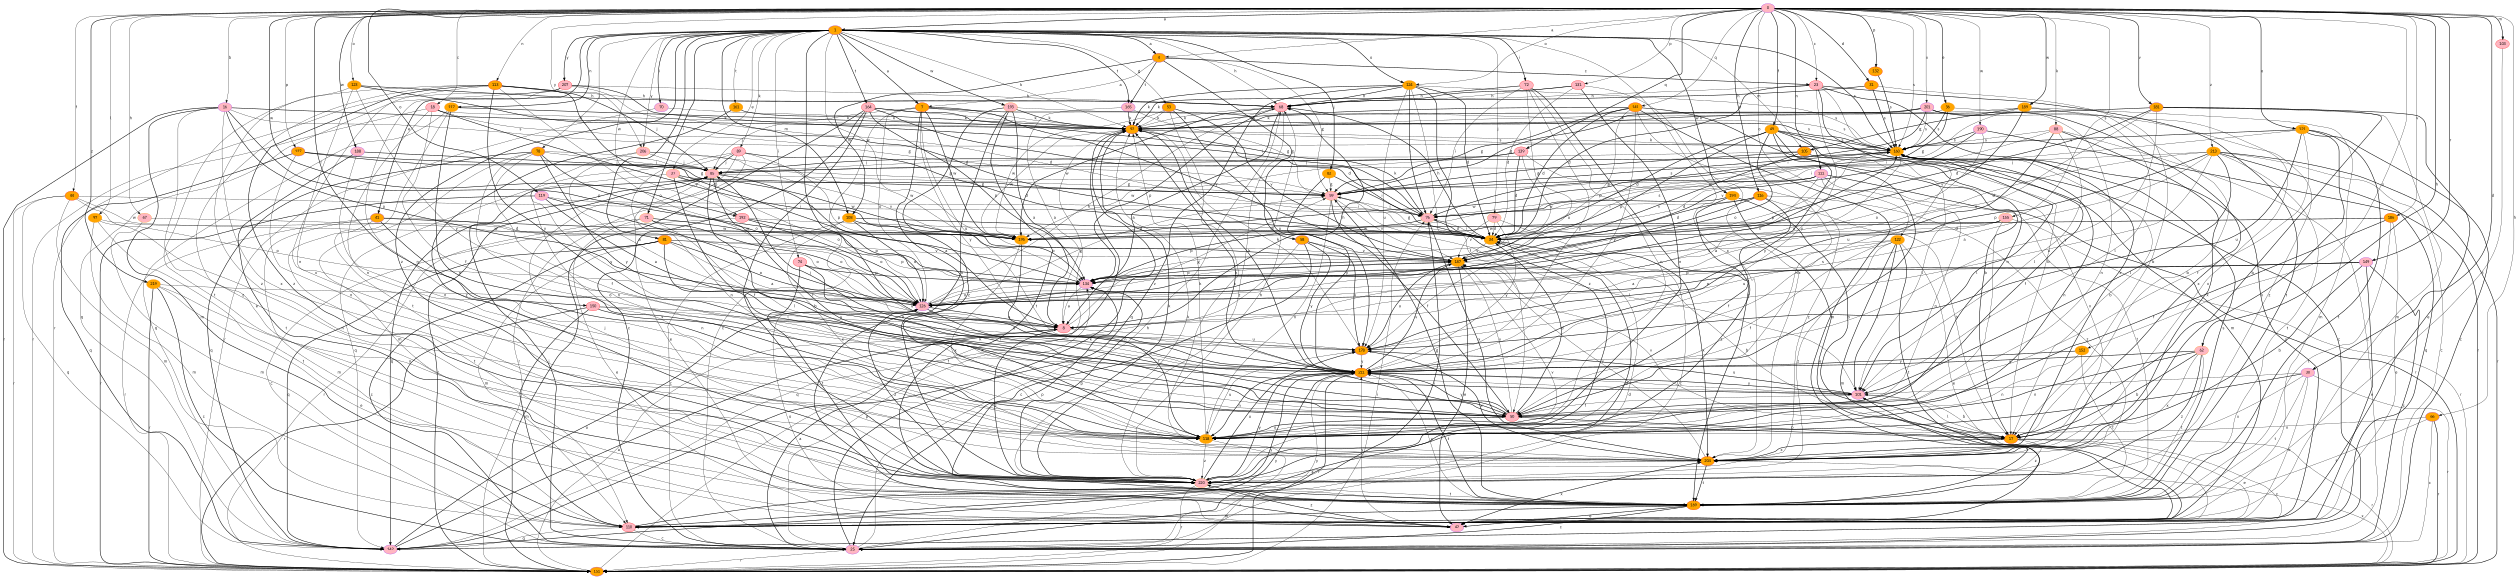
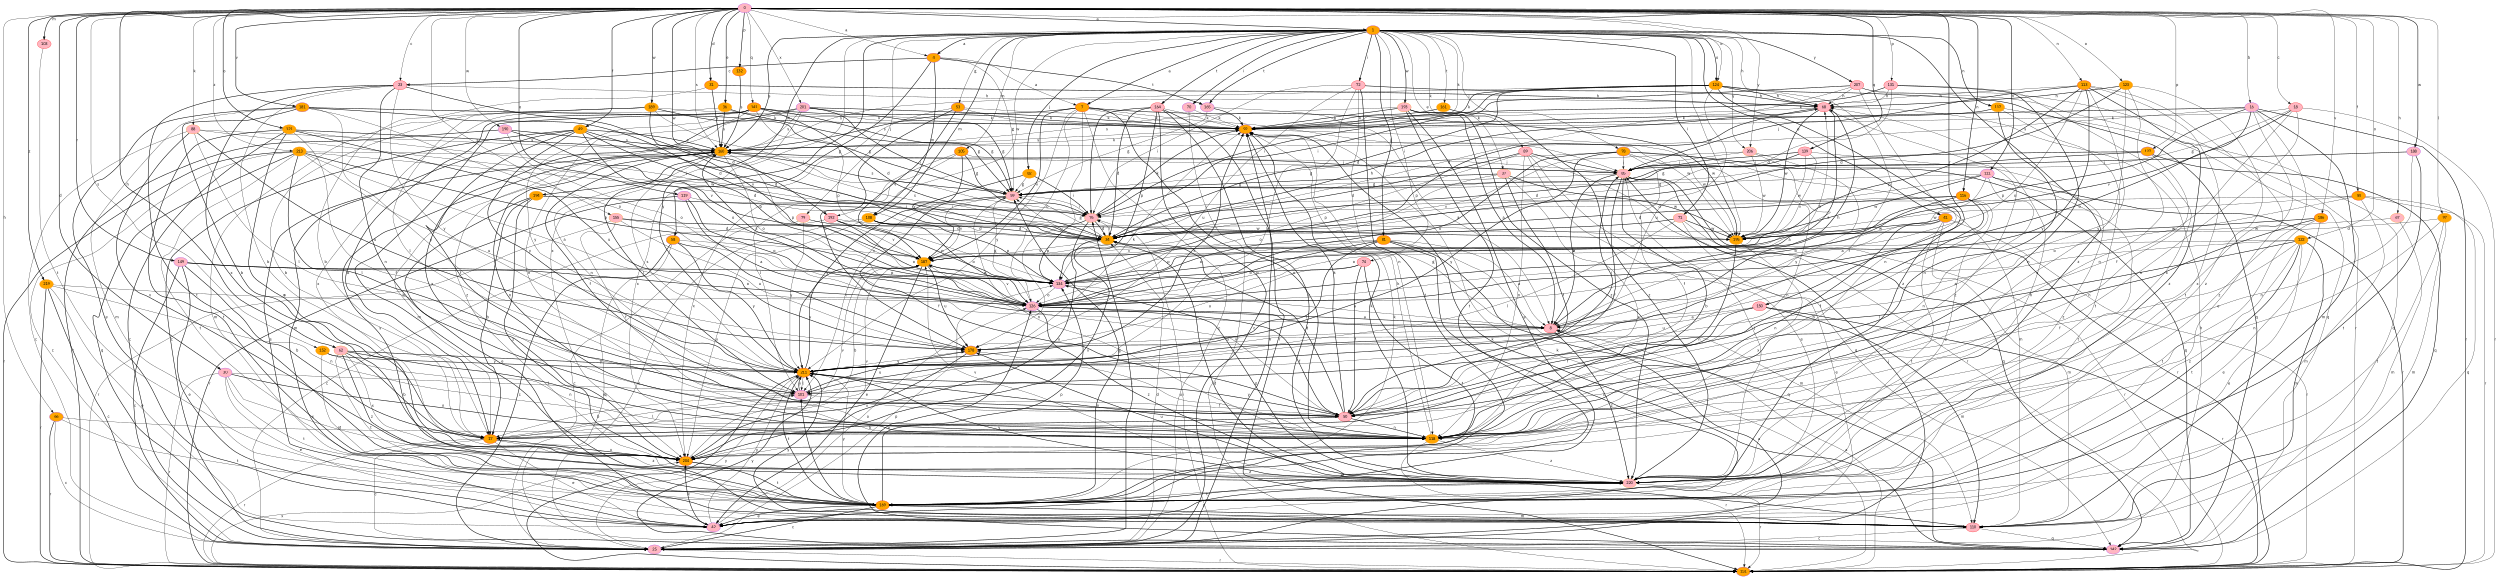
  strict digraph {
    fontname="IBM Plex Sans"
    node [color=darkorange fillcolor=orange fontname="IBM Plex Sans" style=filled]
    edge [fontname="IBM Plex Sans" style=solid]
    0 [color=purple fillcolor=lightpink]
    1 [color=purple]
    4 [color=purple]
    16 [color=purple fillcolor=lightpink]
    18 [color=red fillcolor=lightpink]
    23 [color=red fillcolor=lightpink]
    30 [color=purple fillcolor=lightpink]
    31 [color=red]
    36
    44 [color=red]
    49
    62 [fillcolor=lightpink]
    66 [color=purple]
    67 [fillcolor=lightpink]
    88 [fillcolor=lightpink]
    97
    103 [color=red fillcolor=lightpink]
    111 [color=purple fillcolor=lightpink]
    113 [color=red]
    116 [color=red]
    119 [color=purple fillcolor=lightpink]
    121
    122
    123
    124
    127 [color=purple]
    131 [color=red fillcolor=lightpink]
    132 [color=red]
    139 [color=red fillcolor=lightpink]
    141 [color=red]
    149 [color=purple fillcolor=lightpink]
    150 [color=red fillcolor=lightpink]
    152
    155 [fillcolor=lightpink]
    160
    181 [color=purple]
    186 [color=red]
    188 [color=purple fillcolor=lightpink]
    189
    190 [color=purple fillcolor=lightpink]
    192 [color=red fillcolor=lightpink]
    201 [color=purple fillcolor=lightpink]
    206 [fillcolor=lightpink]
    213
    219
    7 [color=red]
    37 [fillcolor=lightpink]
    41 [color=purple]
    53 [color=purple]
    68 [color=red fillcolor=lightpink]
    70 [color=purple fillcolor=lightpink]
    71 [fillcolor=lightpink]
    72 [color=red fillcolor=lightpink]
    74 [color=red fillcolor=lightpink]
    78 [color=purple]
    79 [fillcolor=lightpink]
    81 [color=red]
    82
    89 [color=red fillcolor=lightpink]
    92 [color=purple]
    105 [color=red]
    108
    117
    161
    164 [color=red fillcolor=lightpink]
    165 [color=purple fillcolor=lightpink]
    193 [fillcolor=lightpink]
    194
    195
    204 [color=red]
    207 [color=red fillcolor=lightpink]
    211 [color=red]
    220 [fillcolor=lightpink]
    58 [color=purple]
    59 [fillcolor=lightpink]
    126 [color=purple fillcolor=lightpink]
    110 [color=red fillcolor=lightpink]
    134 [color=purple fillcolor=lightpink]
    151 [color=purple]
    118
    187
    50 [color=red fillcolor=lightpink]
    17 [color=red]
    34
    169 [color=red]
    42 [color=purple fillcolor=lightpink]
    101 [color=purple fillcolor=lightpink]
    76 [fillcolor=lightpink]
    142 [color=purple fillcolor=lightpink]
    25 [color=purple fillcolor=lightpink]
    178 [color=purple]
    8 [color=red fillcolor=lightpink]
    85 [fillcolor=lightpink]
    0 -> 1 [label=a style=bold]
    0 -> 4 [label=a]
    0 -> 16 [label=b]
    0 -> 18 [label=c]
    0 -> 23 [label=c]
    0 -> 30 [label=d style=bold]
    0 -> 31 [label=d style=bold]
    0 -> 36 [label=e style=bold]
    0 -> 44 [label=f]
    0 -> 49 [label=f style=bold]
    0 -> 62 [label=h style=bold]
    0 -> 66 [label=h]
    0 -> 67 [label=h]
    0 -> 88 [label=k]
    0 -> 97 [label=l]
    0 -> 103 [label=m style=bold]
    0 -> 111 [label=n style=bold]
    0 -> 113 [label=n]
    0 -> 116 [label=n style=bold]
    0 -> 119 [label=o style=bold]
    0 -> 121 [label=o style=bold]
    0 -> 122 [label=o]
    0 -> 123 [label=o]
    0 -> 124 [label=o]
    0 -> 127 [label=p]
    0 -> 131 [label=p]
    0 -> 132 [label=p style=bold]
    0 -> 139 [label=q style=bold]
    0 -> 141 [label=q]
    0 -> 149 [label=r style=bold]
    0 -> 150 [label=r style=bold]
    0 -> 152 [label=s]
    0 -> 155 [label=s]
    0 -> 160 [label=s]
    0 -> 181 [label=v style=bold]
    0 -> 186 [label=v]
    0 -> 188 [label=w style=bold]
    0 -> 189 [label=w style=bold]
    0 -> 190 [label=w]
    0 -> 192 [label=w style=bold]
    0 -> 201 [label=x]
    0 -> 206 [label=y]
    0 -> 213 [label=z]
    0 -> 219 [label=z style=bold]
    1 -> 4 [label=a style=bold]
    1 -> 124 [label=o style=bold]
    1 -> 160 [label=s style=bold]
    1 -> 192 [label=w]
    1 -> 206 [label=y]
    1 -> 7 [label=a style=bold]
    1 -> 37 [label=e]
    1 -> 41 [label=e style=bold]
    1 -> 53 [label=g]
    1 -> 68 [label=h]
    1 -> 70 [label=i style=bold]
    1 -> 71 [label=i style=bold]
    1 -> 72 [label=i style=bold]
    1 -> 74 [label=i]
    1 -> 78 [label=j]
    1 -> 79 [label=j]
    1 -> 81 [label=j style=bold]
    1 -> 82 [label=j style=bold]
    1 -> 89 [label=k]
    1 -> 92 [label=k]
    1 -> 105 [label=m]
    1 -> 108 [label=m style=bold]
    1 -> 117 [label=n style=bold]
    1 -> 161 [label=t]
    1 -> 164 [label=t style=bold]
    1 -> 165 [label=t style=bold]
    1 -> 193 [label=w style=bold]
    1 -> 194 [label=w style=bold]
    1 -> 195 [label=w]
    1 -> 204 [label=x]
    1 -> 207 [label=y style=bold]
    1 -> 211 [label=y style=bold]
    1 -> 220 [label=z style=bold]
    4 -> 23 [label=c style=bold]
    4 -> 7 [label=a]
    4 -> 108 [label=m style=bold]
    4 -> 165 [label=t style=bold]
    4 -> 58 [label=g style=bold]
    4 -> 59 [label=g]
    16 -> 160 [label=s]
    16 -> 92 [label=k style=bold]
    16 -> 204 [label=x]
    16 -> 220 [label=z]
    16 -> 126 [label=o style=bold]
    16 -> 110 [label=m style=bold]
    16 -> 134 [label=p style=bold]
    16 -> 151 [label=r style=bold]
    18 -> 92 [label=k]
    18 -> 59 [label=g]
    18 -> 151 [label=r]
    18 -> 118 [label=n]
    18 -> 187 [label=v style=bold]
    18 -> 50 [label=f]
    23 -> 68 [label=h]
    23 -> 204 [label=x style=bold]
    23 -> 211 [label=y]
    23 -> 118 [label=n style=bold]
    23 -> 17 [label=b]
    23 -> 34 [label=d style=bold]
    23 -> 169 [label=t style=bold]
    30 -> 204 [label=x]
    30 -> 151 [label=r]
    30 -> 118 [label=n style=bold]
    30 -> 169 [label=t]
    30 -> 42 [label=e]
    30 -> 101 [label=l]
    31 -> 160 [label=s style=bold]
    31 -> 68 [label=h style=bold]
    31 -> 17 [label=b]
    36 -> 160 [label=s style=bold]
    36 -> 92 [label=k]
    36 -> 204 [label=x]
    36 -> 59 [label=g style=bold]
    44 -> 195 [label=w]
    44 -> 126 [label=o]
    44 -> 110 [label=m]
    44 -> 151 [label=r]
    44 -> 76 [label=i]
    44 -> 142 [label=q]
    49 -> 160 [label=s style=bold]
    49 -> 211 [label=y style=bold]
    49 -> 126 [label=o style=bold]
    49 -> 110 [label=m style=bold]
    49 -> 134 [label=p style=bold]
    49 -> 50 [label=f style=bold]
    49 -> 34 [label=d style=bold]
    49 -> 25 [label=c style=bold]
    62 -> 204 [label=x]
    62 -> 211 [label=y style=bold]
    62 -> 220 [label=z style=bold]
    62 -> 118 [label=n style=bold]
    62 -> 17 [label=b style=bold]
    62 -> 169 [label=t]
    66 -> 151 [label=r style=bold]
    66 -> 118 [label=n]
    66 -> 169 [label=t]
    66 -> 25 [label=c]
    67 -> 195 [label=w]
    67 -> 110 [label=m]
    88 -> 160 [label=s]
    88 -> 195 [label=w]
    88 -> 204 [label=x style=bold]
    88 -> 101 [label=l]
    88 -> 25 [label=c]
    88 -> 178 [label=u style=bold]
    97 -> 110 [label=m]
    97 -> 118 [label=n]
    97 -> 34 [label=d]
    97 -> 169 [label=t]
    103 -> 169 [label=t]
    111 -> 195 [label=w style=bold]
    111 -> 59 [label=g]
    111 -> 151 [label=r style=bold]
    111 -> 118 [label=n]
    111 -> 34 [label=d]
    111 -> 169 [label=t]
    111 -> 8 [label=a]
    113 -> 68 [label=h]
    113 -> 204 [label=x]
    113 -> 211 [label=y style=bold]
    113 -> 220 [label=z style=bold]
    113 -> 126 [label=o]
    113 -> 134 [label=p style=bold]
    113 -> 169 [label=t]
    113 -> 42 [label=e]
    113 -> 85 [label=j style=bold]
    116 -> 220 [label=z]
    116 -> 126 [label=o style=bold]
    116 -> 50 [label=f style=bold]
    116 -> 17 [label=b]
    116 -> 34 [label=d style=bold]
    116 -> 76 [label=i]
    119 -> 126 [label=o style=bold]
    119 -> 151 [label=r style=bold]
    119 -> 76 [label=i]
    119 -> 8 [label=a style=bold]
    121 -> 160 [label=s style=bold]
    121 -> 204 [label=x style=bold]
    121 -> 50 [label=f]
    121 -> 169 [label=t style=bold]
    121 -> 76 [label=i]
    121 -> 25 [label=c style=bold]
    121 -> 178 [label=u style=bold]
    122 -> 220 [label=z]
    122 -> 110 [label=m style=bold]
    122 -> 187 [label=v]
    122 -> 50 [label=f]
    122 -> 169 [label=t style=bold]
    122 -> 42 [label=e]
    122 -> 101 [label=l style=bold]
    122 -> 8 [label=a]
    123 -> 68 [label=h style=bold]
    123 -> 211 [label=y]
    123 -> 220 [label=z]
    123 -> 118 [label=n]
    123 -> 34 [label=d style=bold]
    124 -> 160 [label=s]
    124 -> 68 [label=h style=bold]
    124 -> 92 [label=k style=bold]
    124 -> 220 [label=z style=bold]
    124 -> 50 [label=f]
    124 -> 34 [label=d style=bold]
    124 -> 76 [label=i style=bold]
    124 -> 142 [label=q style=bold]
    124 -> 178 [label=u]
    127 -> 59 [label=g style=bold]
    127 -> 118 [label=n]
    127 -> 142 [label=q style=bold]
    127 -> 85 [label=j style=bold]
    131 -> 68 [label=h]
    131 -> 92 [label=k style=bold]
    131 -> 204 [label=x]
    131 -> 118 [label=n style=bold]
    131 -> 34 [label=d]
    132 -> 160 [label=s style=bold]
    139 -> 195 [label=w]
    139 -> 220 [label=z]
    139 -> 187 [label=v]
    139 -> 34 [label=d style=bold]
    139 -> 85 [label=j style=bold]
    141 -> 92 [label=k style=bold]
    141 -> 211 [label=y]
    141 -> 59 [label=g style=bold]
    141 -> 110 [label=m style=bold]
    141 -> 134 [label=p]
    141 -> 118 [label=n]
    141 -> 17 [label=b style=bold]
    141 -> 34 [label=d style=bold]
    149 -> 126 [label=o style=bold]
    149 -> 134 [label=p style=bold]
    149 -> 17 [label=b style=bold]
    149 -> 42 [label=e style=bold]
    149 -> 25 [label=c style=bold]
    150 -> 110 [label=m style=bold]
    150 -> 151 [label=r style=bold]
    150 -> 50 [label=f style=bold]
    150 -> 178 [label=u]
    150 -> 8 [label=a]
    152 -> 211 [label=y style=bold]
    152 -> 118 [label=n]
    152 -> 169 [label=t]
    155 -> 195 [label=w style=bold]
    155 -> 151 [label=r]
    155 -> 50 [label=f]
    155 -> 34 [label=d]
    155 -> 178 [label=u]
    160 -> 92 [label=k]
    160 -> 126 [label=o]
    160 -> 134 [label=p]
    160 -> 118 [label=n style=bold]
    160 -> 50 [label=f style=bold]
    160 -> 17 [label=b]
    160 -> 101 [label=l style=bold]
    160 -> 85 [label=j style=bold]
    181 -> 92 [label=k style=bold]
    181 -> 211 [label=y]
    181 -> 126 [label=o]
    181 -> 110 [label=m]
    181 -> 17 [label=b style=bold]
    181 -> 34 [label=d style=bold]
    181 -> 42 [label=e style=bold]
    186 -> 195 [label=w style=bold]
    186 -> 50 [label=f style=bold]
    186 -> 169 [label=t]
    186 -> 42 [label=e]
    188 -> 118 [label=n]
    188 -> 169 [label=t style=bold]
    188 -> 85 [label=j style=bold]
    189 -> 92 [label=k]
-   189 -> 105 [label=g style=bold]
+   189 -> 59 [label=g style=bold]
    189 -> 110 [label=m]
    189 -> 187 [label=v style=bold]
    189 -> 17 [label=b]
    189 -> 101 [label=l]
    189 -> 76 [label=i]
    190 -> 160 [label=s style=bold]
    190 -> 126 [label=o]
    190 -> 151 [label=r style=bold]
    190 -> 187 [label=v style=bold]
    192 -> 126 [label=o style=bold]
    192 -> 134 [label=p style=bold]
    192 -> 34 [label=d]
    192 -> 25 [label=c]
    201 -> 160 [label=s]
    201 -> 92 [label=k style=bold]
    201 -> 204 [label=x style=bold]
    201 -> 220 [label=z]
    201 -> 59 [label=g style=bold]
    201 -> 118 [label=n]
    201 -> 76 [label=i style=bold]
    206 -> 195 [label=w]
    206 -> 211 [label=y]
    206 -> 187 [label=v]
    206 -> 8 [label=a]
    206 -> 85 [label=j]
    213 -> 134 [label=p style=bold]
    213 -> 151 [label=r style=bold]
    213 -> 34 [label=d]
    213 -> 169 [label=t]
    213 -> 101 [label=l style=bold]
    213 -> 142 [label=q style=bold]
    213 -> 25 [label=c]
    213 -> 178 [label=u]
    213 -> 8 [label=a]
    213 -> 85 [label=j]
    219 -> 126 [label=o]
    219 -> 151 [label=r style=bold]
    219 -> 118 [label=n]
    219 -> 42 [label=e]
    219 -> 25 [label=c style=bold]
    7 -> 160 [label=s style=bold]
    7 -> 92 [label=k]
    7 -> 195 [label=w style=bold]
    7 -> 211 [label=y]
    7 -> 126 [label=o]
    7 -> 118 [label=n style=bold]
    7 -> 187 [label=v style=bold]
    7 -> 25 [label=c]
    7 -> 178 [label=u]
    7 -> 85 [label=j]
    37 -> 195 [label=w style=bold]
    37 -> 204 [label=x]
    37 -> 59 [label=g style=bold]
    37 -> 126 [label=o]
    37 -> 50 [label=f style=bold]
    41 -> 195 [label=w style=bold]
    41 -> 126 [label=o]
    41 -> 110 [label=m]
    41 -> 151 [label=r]
    41 -> 118 [label=n style=bold]
    41 -> 169 [label=t]
    53 -> 92 [label=k]
    53 -> 195 [label=w]
    53 -> 204 [label=x]
    53 -> 187 [label=v style=bold]
    53 -> 178 [label=u style=bold]
    68 -> 92 [label=k]
    68 -> 195 [label=w style=bold]
    68 -> 220 [label=z]
    68 -> 134 [label=p style=bold]
    68 -> 8 [label=a style=bold]
    70 -> 92 [label=k]
    70 -> 151 [label=r]
    71 -> 195 [label=w style=bold]
    71 -> 126 [label=o style=bold]
    71 -> 151 [label=r]
    71 -> 42 [label=e]
    71 -> 101 [label=l]
    72 -> 68 [label=h style=bold]
    72 -> 211 [label=y]
    72 -> 118 [label=n]
    72 -> 169 [label=t style=bold]
    72 -> 76 [label=i]
    72 -> 178 [label=u]
    74 -> 134 [label=p style=bold]
    74 -> 50 [label=f style=bold]
    74 -> 169 [label=t style=bold]
    74 -> 178 [label=u]
    78 -> 211 [label=y style=bold]
    78 -> 59 [label=g]
    78 -> 126 [label=o style=bold]
    78 -> 110 [label=m]
    78 -> 118 [label=n]
    78 -> 50 [label=f]
    78 -> 142 [label=q style=bold]
    78 -> 85 [label=j]
    79 -> 211 [label=y]
    79 -> 187 [label=v]
    79 -> 34 [label=d]
    79 -> 25 [label=c]
    81 -> 126 [label=o style=bold]
    81 -> 110 [label=m]
    81 -> 134 [label=p]
    81 -> 187 [label=v]
    81 -> 101 [label=l style=bold]
    81 -> 142 [label=q style=bold]
    81 -> 25 [label=c style=bold]
    81 -> 8 [label=a]
    82 -> 211 [label=y style=bold]
    82 -> 59 [label=g]
    82 -> 76 [label=i style=bold]
    89 -> 134 [label=p]
    89 -> 151 [label=r]
    89 -> 118 [label=n]
    89 -> 34 [label=d style=bold]
    89 -> 42 [label=e]
    89 -> 142 [label=q]
    89 -> 85 [label=j style=bold]
    92 -> 160 [label=s]
    92 -> 195 [label=w]
    105 -> 204 [label=x]
    105 -> 59 [label=g style=bold]
    105 -> 187 [label=v style=bold]
    105 -> 101 [label=l]
    105 -> 85 [label=j]
    108 -> 204 [label=x]
    108 -> 126 [label=o style=bold]
    108 -> 134 [label=p style=bold]
    108 -> 34 [label=d style=bold]
    108 -> 25 [label=c]
    117 -> 92 [label=k style=bold]
    117 -> 118 [label=n style=bold]
    117 -> 169 [label=t]
    117 -> 142 [label=q]
    161 -> 92 [label=k style=bold]
    161 -> 220 [label=z style=bold]
    164 -> 92 [label=k]
    164 -> 220 [label=z style=bold]
    164 -> 134 [label=p style=bold]
    164 -> 151 [label=r style=bold]
    164 -> 34 [label=d style=bold]
    164 -> 76 [label=i style=bold]
    164 -> 25 [label=c style=bold]
    165 -> 92 [label=k style=bold]
    165 -> 59 [label=g]
    165 -> 8 [label=a]
    193 -> 160 [label=s]
    193 -> 92 [label=k style=bold]
    193 -> 220 [label=z style=bold]
    193 -> 169 [label=t style=bold]
    193 -> 42 [label=e style=bold]
    193 -> 8 [label=a style=bold]
    194 -> 220 [label=z style=bold]
    194 -> 17 [label=b style=bold]
    194 -> 42 [label=e style=bold]
    194 -> 76 [label=i style=bold]
    195 -> 204 [label=x]
    195 -> 118 [label=n style=bold]
    204 -> 220 [label=z]
    204 -> 187 [label=v]
    204 -> 169 [label=t style=bold]
    207 -> 68 [label=h]
    207 -> 151 [label=r]
    207 -> 118 [label=n]
    207 -> 34 [label=d]
    207 -> 76 [label=i style=bold]
    207 -> 142 [label=q]
    211 -> 160 [label=s]
    211 -> 92 [label=k style=bold]
    211 -> 151 [label=r style=bold]
    211 -> 118 [label=n style=bold]
    211 -> 187 [label=v style=bold]
    211 -> 169 [label=t style=bold]
    211 -> 101 [label=l]
    211 -> 85 [label=j style=bold]
    220 -> 68 [label=h]
    220 -> 92 [label=k style=bold]
    220 -> 211 [label=y style=bold]
    220 -> 134 [label=p style=bold]
    220 -> 151 [label=r]
    220 -> 187 [label=v]
    220 -> 169 [label=t]
    220 -> 178 [label=u style=bold]
    220 -> 85 [label=j]
    58 -> 211 [label=y style=bold]
    58 -> 187 [label=v]
    58 -> 142 [label=q]
    58 -> 25 [label=c style=bold]
    58 -> 178 [label=u style=bold]
    59 -> 160 [label=s style=bold]
    59 -> 118 [label=n]
    59 -> 187 [label=v]
    59 -> 50 [label=f style=bold]
    59 -> 101 [label=l]
    59 -> 76 [label=i]
    126 -> 160 [label=s style=bold]
    126 -> 68 [label=h]
    126 -> 220 [label=z style=bold]
    126 -> 59 [label=g]
    126 -> 187 [label=v]
    126 -> 50 [label=f style=bold]
    126 -> 8 [label=a style=bold]
    110 -> 211 [label=y style=bold]
    110 -> 34 [label=d style=bold]
    110 -> 142 [label=q]
    110 -> 25 [label=c]
    134 -> 126 [label=o]
    134 -> 8 [label=a]
    151 -> 92 [label=k]
    151 -> 204 [label=x]
    151 -> 76 [label=i]
    151 -> 8 [label=a]
    118 -> 92 [label=k]
    118 -> 220 [label=z]
    118 -> 151 [label=r]
    118 -> 178 [label=u]
    187 -> 134 [label=p style=bold]
    187 -> 17 [label=b]
    187 -> 42 [label=e style=bold]
    187 -> 178 [label=u style=bold]
    50 -> 92 [label=k style=bold]
    50 -> 211 [label=y style=bold]
    50 -> 118 [label=n style=bold]
    50 -> 187 [label=v]
    50 -> 17 [label=b style=bold]
    50 -> 34 [label=d style=bold]
    17 -> 204 [label=x style=bold]
    17 -> 220 [label=z]
    17 -> 151 [label=r]
    17 -> 187 [label=v]
    17 -> 42 [label=e]
    17 -> 101 [label=l]
    17 -> 25 [label=c]
    34 -> 160 [label=s]
    34 -> 68 [label=h style=bold]
    34 -> 204 [label=x style=bold]
    34 -> 59 [label=g]
    34 -> 187 [label=v]
    34 -> 76 [label=i]
    169 -> 160 [label=s style=bold]
    169 -> 92 [label=k]
    169 -> 211 [label=y]
    169 -> 59 [label=g style=bold]
    169 -> 110 [label=m style=bold]
    169 -> 134 [label=p style=bold]
    169 -> 42 [label=e style=bold]
    169 -> 101 [label=l style=bold]
    169 -> 25 [label=c style=bold]
    42 -> 160 [label=s style=bold]
    42 -> 204 [label=x style=bold]
    42 -> 211 [label=y]
    42 -> 220 [label=z style=bold]
    42 -> 126 [label=o]
    101 -> 211 [label=y style=bold]
    101 -> 50 [label=f]
    101 -> 17 [label=b]
    101 -> 178 [label=u style=bold]
    76 -> 92 [label=k style=bold]
    76 -> 204 [label=x style=bold]
    76 -> 134 [label=p style=bold]
    76 -> 34 [label=d style=bold]
    142 -> 92 [label=k style=bold]
    142 -> 211 [label=y style=bold]
    142 -> 126 [label=o style=bold]
    25 -> 68 [label=h]
    25 -> 92 [label=k style=bold]
    25 -> 211 [label=y]
    25 -> 134 [label=p]
    25 -> 151 [label=r]
    25 -> 34 [label=d]
    25 -> 76 [label=i style=bold]
    25 -> 8 [label=a style=bold]
    25 -> 85 [label=j style=bold]
    178 -> 92 [label=k]
    178 -> 204 [label=x style=bold]
    178 -> 211 [label=y]
    8 -> 68 [label=h style=bold]
    8 -> 220 [label=z style=bold]
    8 -> 59 [label=g]
    8 -> 178 [label=u]
    85 -> 59 [label=g]
    85 -> 151 [label=r style=bold]
    85 -> 50 [label=f style=bold]
    85 -> 17 [label=b style=bold]
    85 -> 142 [label=q style=bold]
    85 -> 8 [label=a style=bold]
  }
